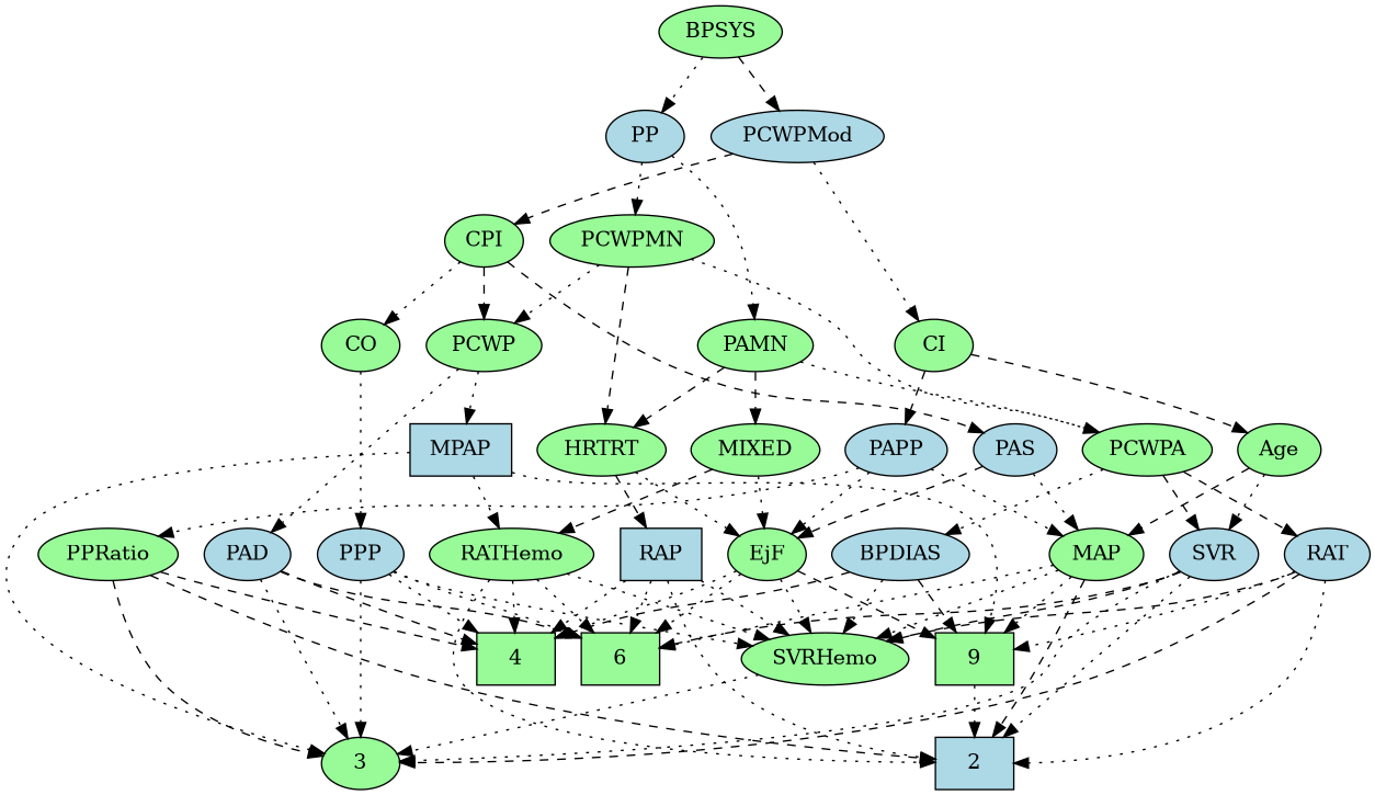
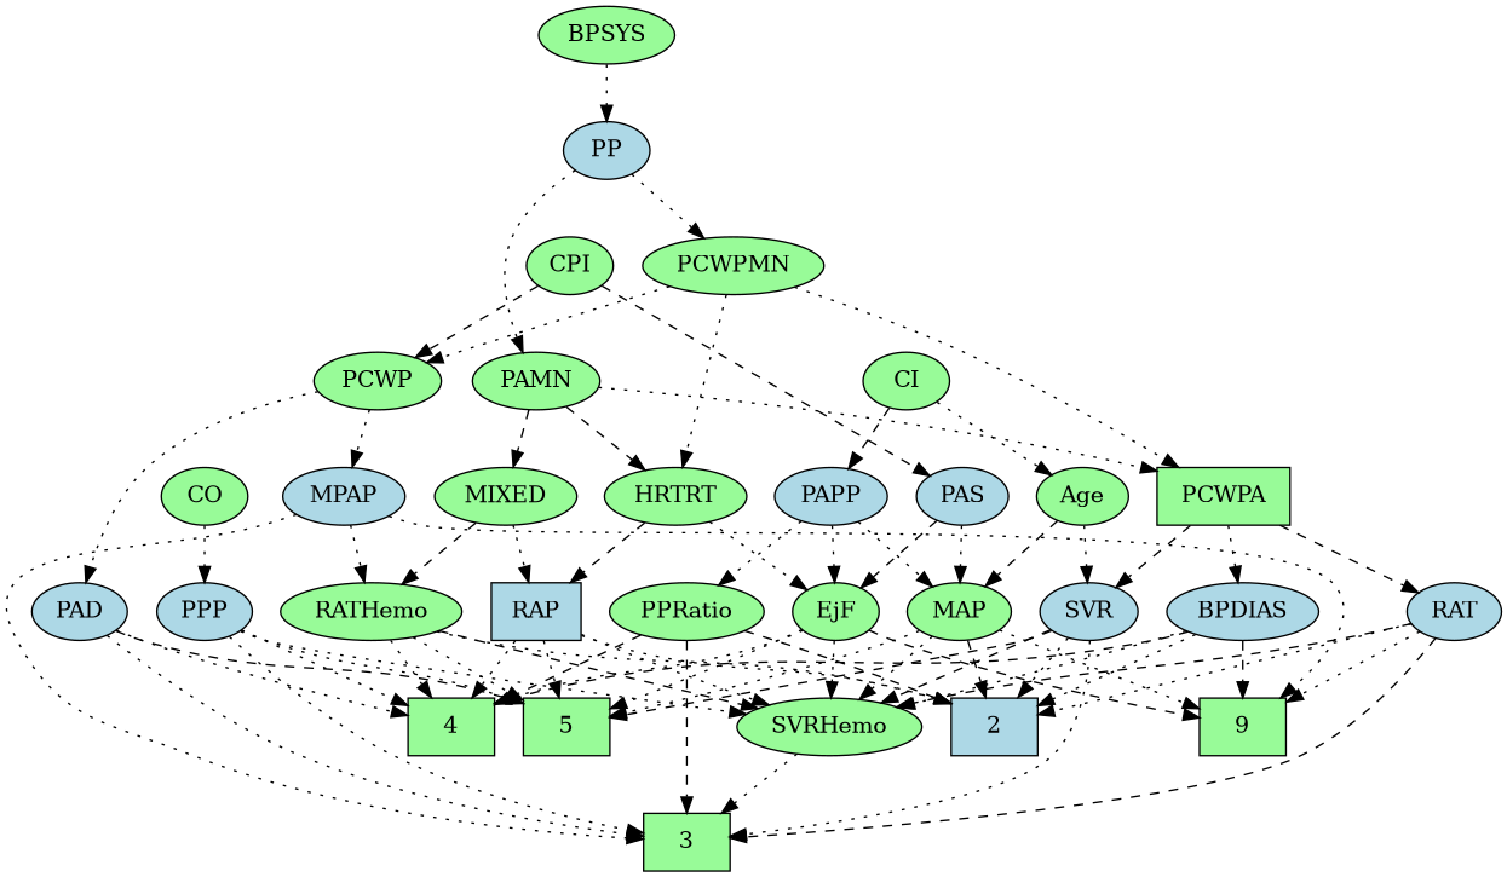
  strict digraph {
    node [fillcolor=palegreen style=filled]
    edge [style=dotted]
    n1 [height=0.5 label=9 shape=box width=0.75]
    2 [fillcolor=lightblue height=0.5 shape=box width=0.75]
-   3 [height=0.5 shape=ellipse width=0.75]
+   3 [height=0.5 shape=box width=0.75]
    4 [height=0.5 shape=box width=0.75]
-   5 [height=0.5 shape=box width=0.75 label=6]
+   5 [height=0.5 shape=box width=0.75]
    Age [height=0.5 width=0.75]
    SVR [fillcolor=lightblue height=0.5 width=0.77632]
    MAP [height=0.5 width=0.84854]
    SVRHemo [height=0.5 width=1.3902]
    EjF [height=0.5 width=0.75]
    RAP [fillcolor=lightblue height=0.5 shape=box width=0.77632]
    MIXED [height=0.5 width=1.1193]
    RATHemo [height=0.5 width=1.3721]
-   MPAP [fillcolor=lightblue height=0.5 width=0.97491 shape=box]
+   MPAP [fillcolor=lightblue height=0.5 width=0.97491]
    BPSYS [height=0.5 width=1.0471]
-   PCWPMod [fillcolor=lightblue height=0.5 width=1.4443]
    PP [fillcolor=lightblue height=0.5 width=0.75]
    CPI [height=0.5 width=0.75]
    CI [height=0.5 width=0.75]
    PAMN [height=0.5 width=1.011]
    PCWPMN [height=0.5 width=1.3902]
    CO [height=0.5 width=0.75]
    PAS [fillcolor=lightblue height=0.5 width=0.75]
    PCWP [height=0.5 width=0.97491]
    PAPP [fillcolor=lightblue height=0.5 width=0.88464]
-   PCWPA [height=0.5 width=1.1555]
+   PCWPA [height=0.5 width=1.1555 shape=box]
    HRTRT [height=0.5 width=1.1013]
    PAD [fillcolor=lightblue height=0.5 width=0.79437]
    PPP [fillcolor=lightblue height=0.5 width=0.75]
    RAT [fillcolor=lightblue height=0.5 width=0.75827]
    BPDIAS [fillcolor=lightblue height=0.5 width=1.1735]
    PPRatio [height=0.5 width=1.1013]
    Age -> SVR
    Age -> MAP [style=dashed]
    SVR -> 2
    SVR -> 3
    SVR -> 5 [style=dashed]
    SVR -> SVRHemo [style=dashed]
    MAP -> n1
    MAP -> 2 [style=dashed]
    MAP -> 5
    MAP -> SVRHemo
    SVRHemo -> 3
    EjF -> n1 [style=dashed]
    EjF -> 4
    EjF -> 5
    EjF -> SVRHemo
    RAP -> 2
    RAP -> 4
    RAP -> 5
    RAP -> SVRHemo
-   MIXED -> EjF
+   MIXED -> RAP
    MIXED -> RATHemo [style=dashed]
    RATHemo -> 2
    RATHemo -> 4
    RATHemo -> 5
-   RATHemo -> SVRHemo
+   RATHemo -> SVRHemo [style=dashed]
    MPAP -> n1
    MPAP -> 3
    MPAP -> RATHemo
-   BPSYS -> PCWPMod [style=dashed]
    BPSYS -> PP
-   PCWPMod -> CPI [style=dashed]
-   PCWPMod -> CI
    PP -> PAMN
    PP -> PCWPMN
-   CPI -> CO
    CPI -> PAS [style=dashed]
    CPI -> PCWP [style=dashed]
-   CI -> Age [style=dashed]
+   CI -> Age
    CI -> PAPP [style=dashed]
    PAMN -> MIXED [style=dashed]
    PAMN -> PCWPA
    PAMN -> HRTRT [style=dashed]
    PCWPMN -> PCWP
    PCWPMN -> PCWPA
-   PCWPMN -> HRTRT [style=dashed]
+   PCWPMN -> HRTRT
    CO -> PPP
    PAS -> MAP
    PAS -> EjF [style=dashed]
    PCWP -> MPAP
    PCWP -> PAD
    PAPP -> MAP
    PAPP -> EjF
    PAPP -> PPRatio
    PCWPA -> SVR [style=dashed]
    PCWPA -> RAT [style=dashed]
    PCWPA -> BPDIAS
    HRTRT -> EjF
    HRTRT -> RAP [style=dashed]
    PAD -> 3
-   PAD -> 4 [style=dashed]
+   PAD -> 4
    PAD -> 5 [style=dashed]
    PPP -> 3
    PPP -> 4
    PPP -> 5
    PPP -> SVRHemo
    RAT -> n1
    RAT -> 2
    RAT -> 3 [style=dashed]
    RAT -> SVRHemo [style=dashed]
    BPDIAS -> n1 [style=dashed]
-   n1 -> 2
+   BPDIAS -> 2
    BPDIAS -> 4 [style=dashed]
    BPDIAS -> SVRHemo
    PPRatio -> 2 [style=dashed]
    PPRatio -> 3 [style=dashed]
    PPRatio -> 4 [style=dashed]
  }
